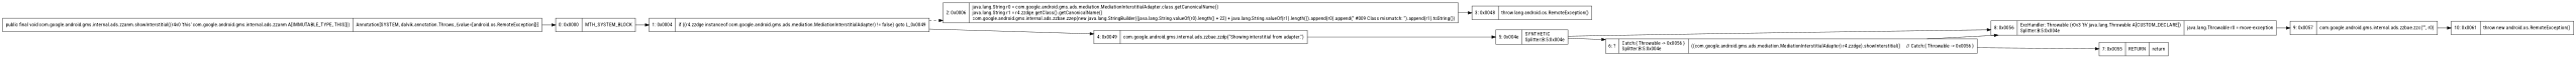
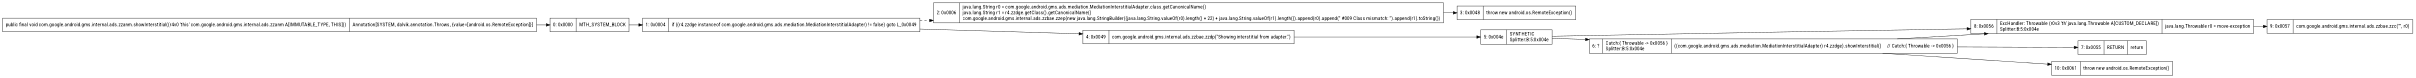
  digraph {
    fontname="Roboto Condensed"
    rankdir=LR
    node [fontname="Roboto Condensed" shape=record]
    edge [fontname="Roboto Condensed"]
    n1 [label="{0\:\ 0x0000|MTH_SYSTEM_BLOCK\l}"]
    n2 [label="{1\:\ 0x0004|if ((r4.zzdge instanceof com.google.android.gms.ads.mediation.MediationInterstitialAdapter) != false) goto L_0x0049\l}"]
    n3 [label="{2\:\ 0x0006|java.lang.String r0 = com.google.android.gms.ads.mediation.MediationInterstitialAdapter.class.getCanonicalName()\ljava.lang.String r1 = r4.zzdge.getClass().getCanonicalName()\lcom.google.android.gms.internal.ads.zzbae.zzep(new java.lang.StringBuilder((java.lang.String.valueOf(r0).length() + 22) + java.lang.String.valueOf(r1).length()).append(r0).append(\" #009 Class mismatch: \").append(r1).toString())\l}"]
    n4 [label="{4\:\ 0x0049|com.google.android.gms.internal.ads.zzbae.zzdp(\"Showing interstitial from adapter.\")\l}"]
-   n5 [label="{3\:\ 0x0048|throw lang android.os.RemoteException()\l}"]
+   n5 [label="{3\:\ 0x0048|throw new android.os.RemoteException()\l}"]
    n6 [label="{5\:\ 0x004e|SYNTHETIC\lSplitter:B:5:0x004e\l}"]
    n7 [label="{6\:\ ?|Catch:\{ Throwable \-\> 0x0056 \}\lSplitter:B:5:0x004e\l|((com.google.android.gms.ads.mediation.MediationInterstitialAdapter) r4.zzdge).showInterstitial()     \/\/ Catch:\{ Throwable \-\> 0x0056 \}\l}"]
    n8 [label="{8\:\ 0x0056|ExcHandler: Throwable (r0v3 'th' java.lang.Throwable A[CUSTOM_DECLARE])\lSplitter:B:5:0x004e\l|java.lang.Throwable r0 = move\-exception\l}"]
    n9 [label="{7\:\ 0x0055|RETURN\l|return\l}"]
    n10 [label="{9\:\ 0x0057|com.google.android.gms.internal.ads.zzbae.zzc(\"\", r0)\l}"]
    n11 [label="{10\:\ 0x0061|throw new android.os.RemoteException()\l}"]
    n12 [label="{public final void com.google.android.gms.internal.ads.zzanm.showInterstitial((r4v0 'this' com.google.android.gms.internal.ads.zzanm A[IMMUTABLE_TYPE, THIS]))  | Annotation[SYSTEM, dalvik.annotation.Throws, \{value=[android.os.RemoteException]\}]\l}"]
    n1 -> n2
    n2 -> n3 [style=dashed]
    n2 -> n4
    n3 -> n5
    n4 -> n6
    n6 -> n7
    n6 -> n8
    n7 -> n8
    n7 -> n9
    n8 -> n10
-   n10 -> n11
+   n7 -> n11
    n12 -> n1
  }
